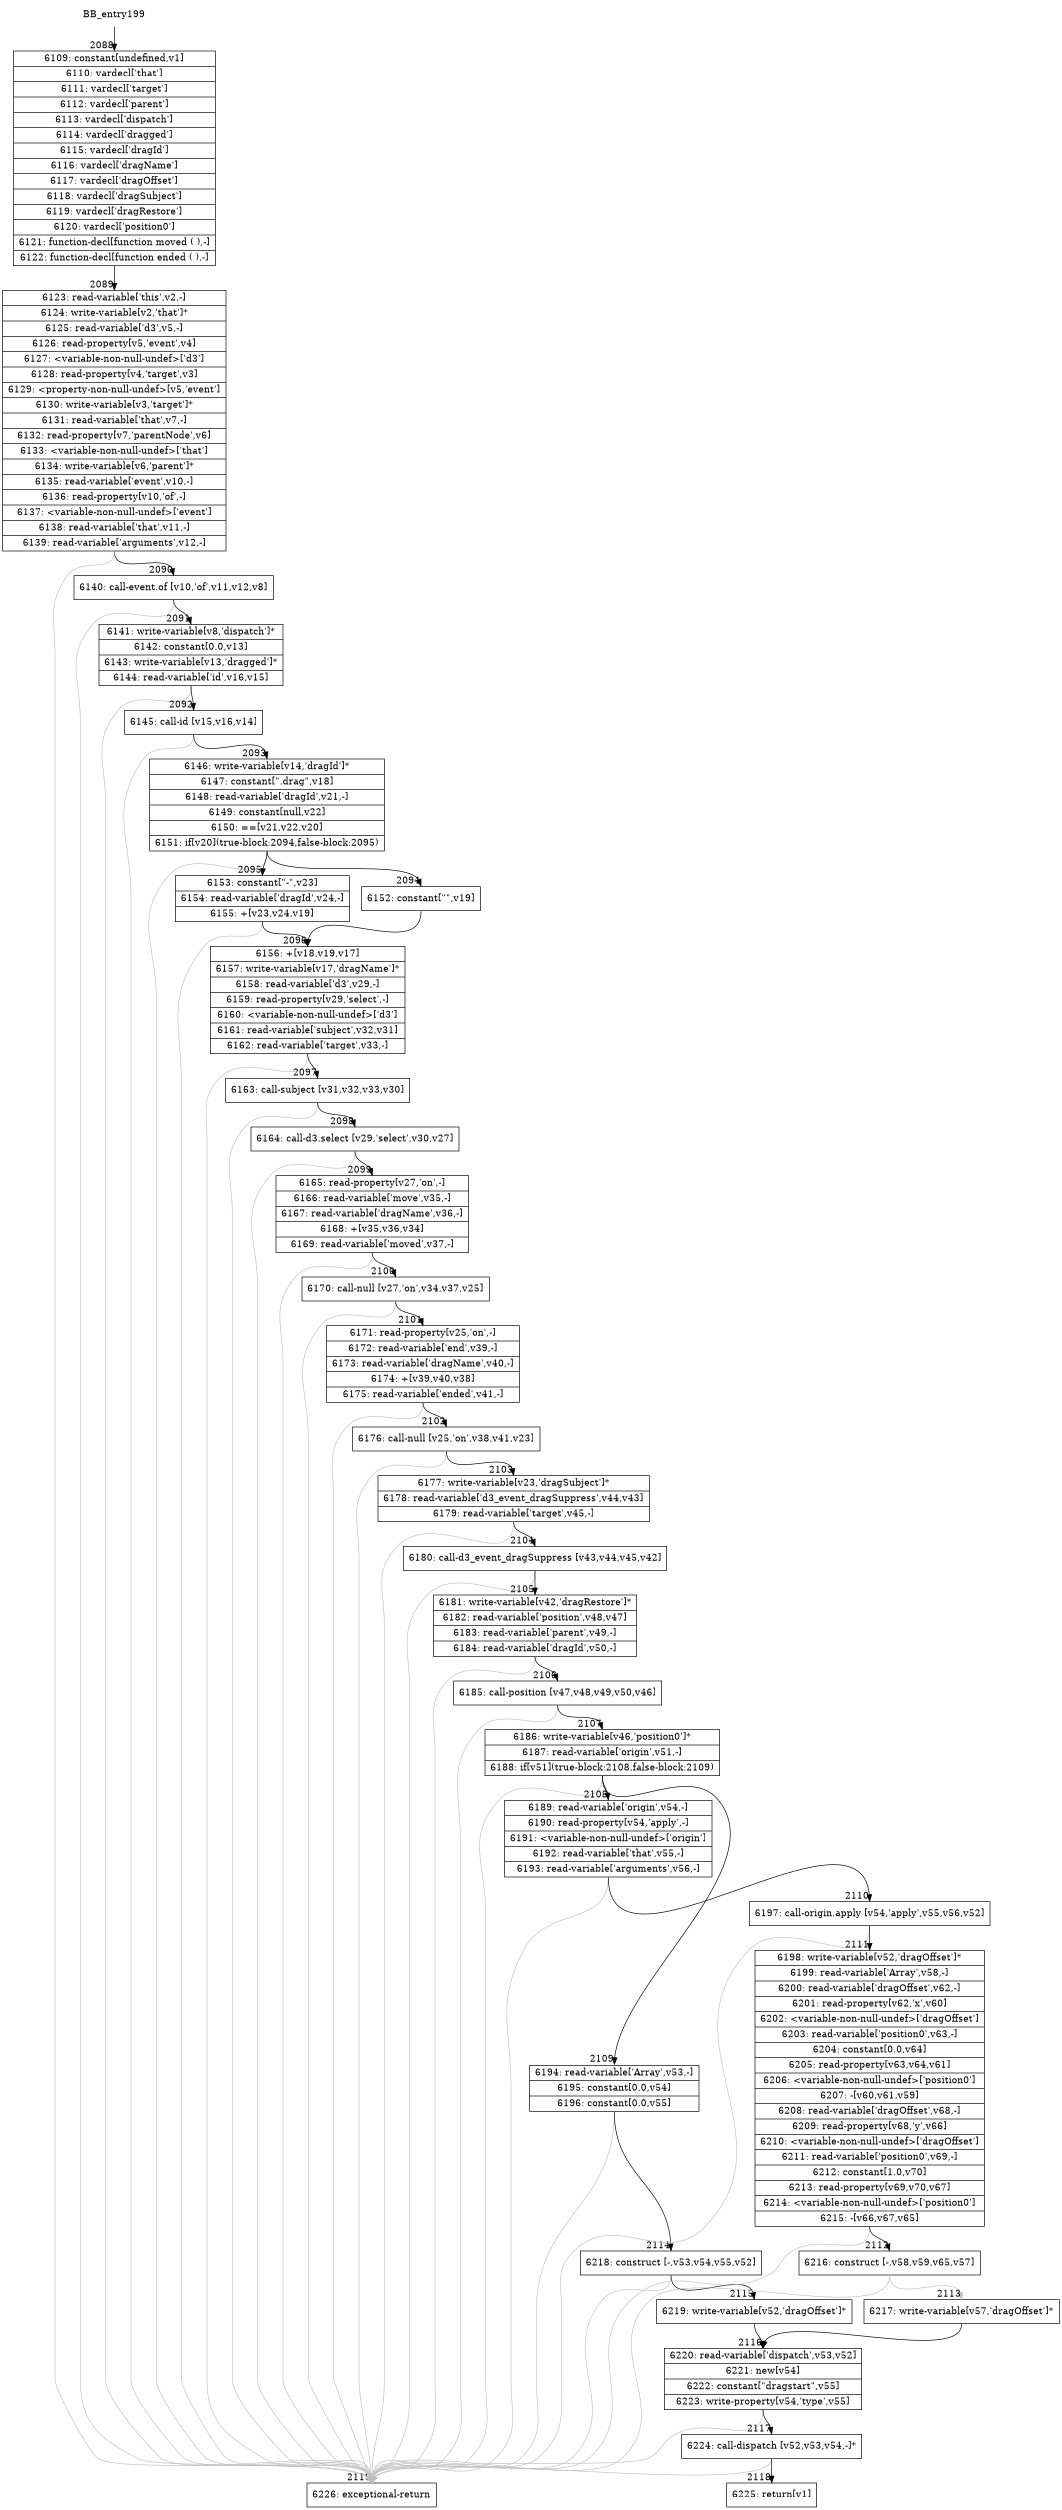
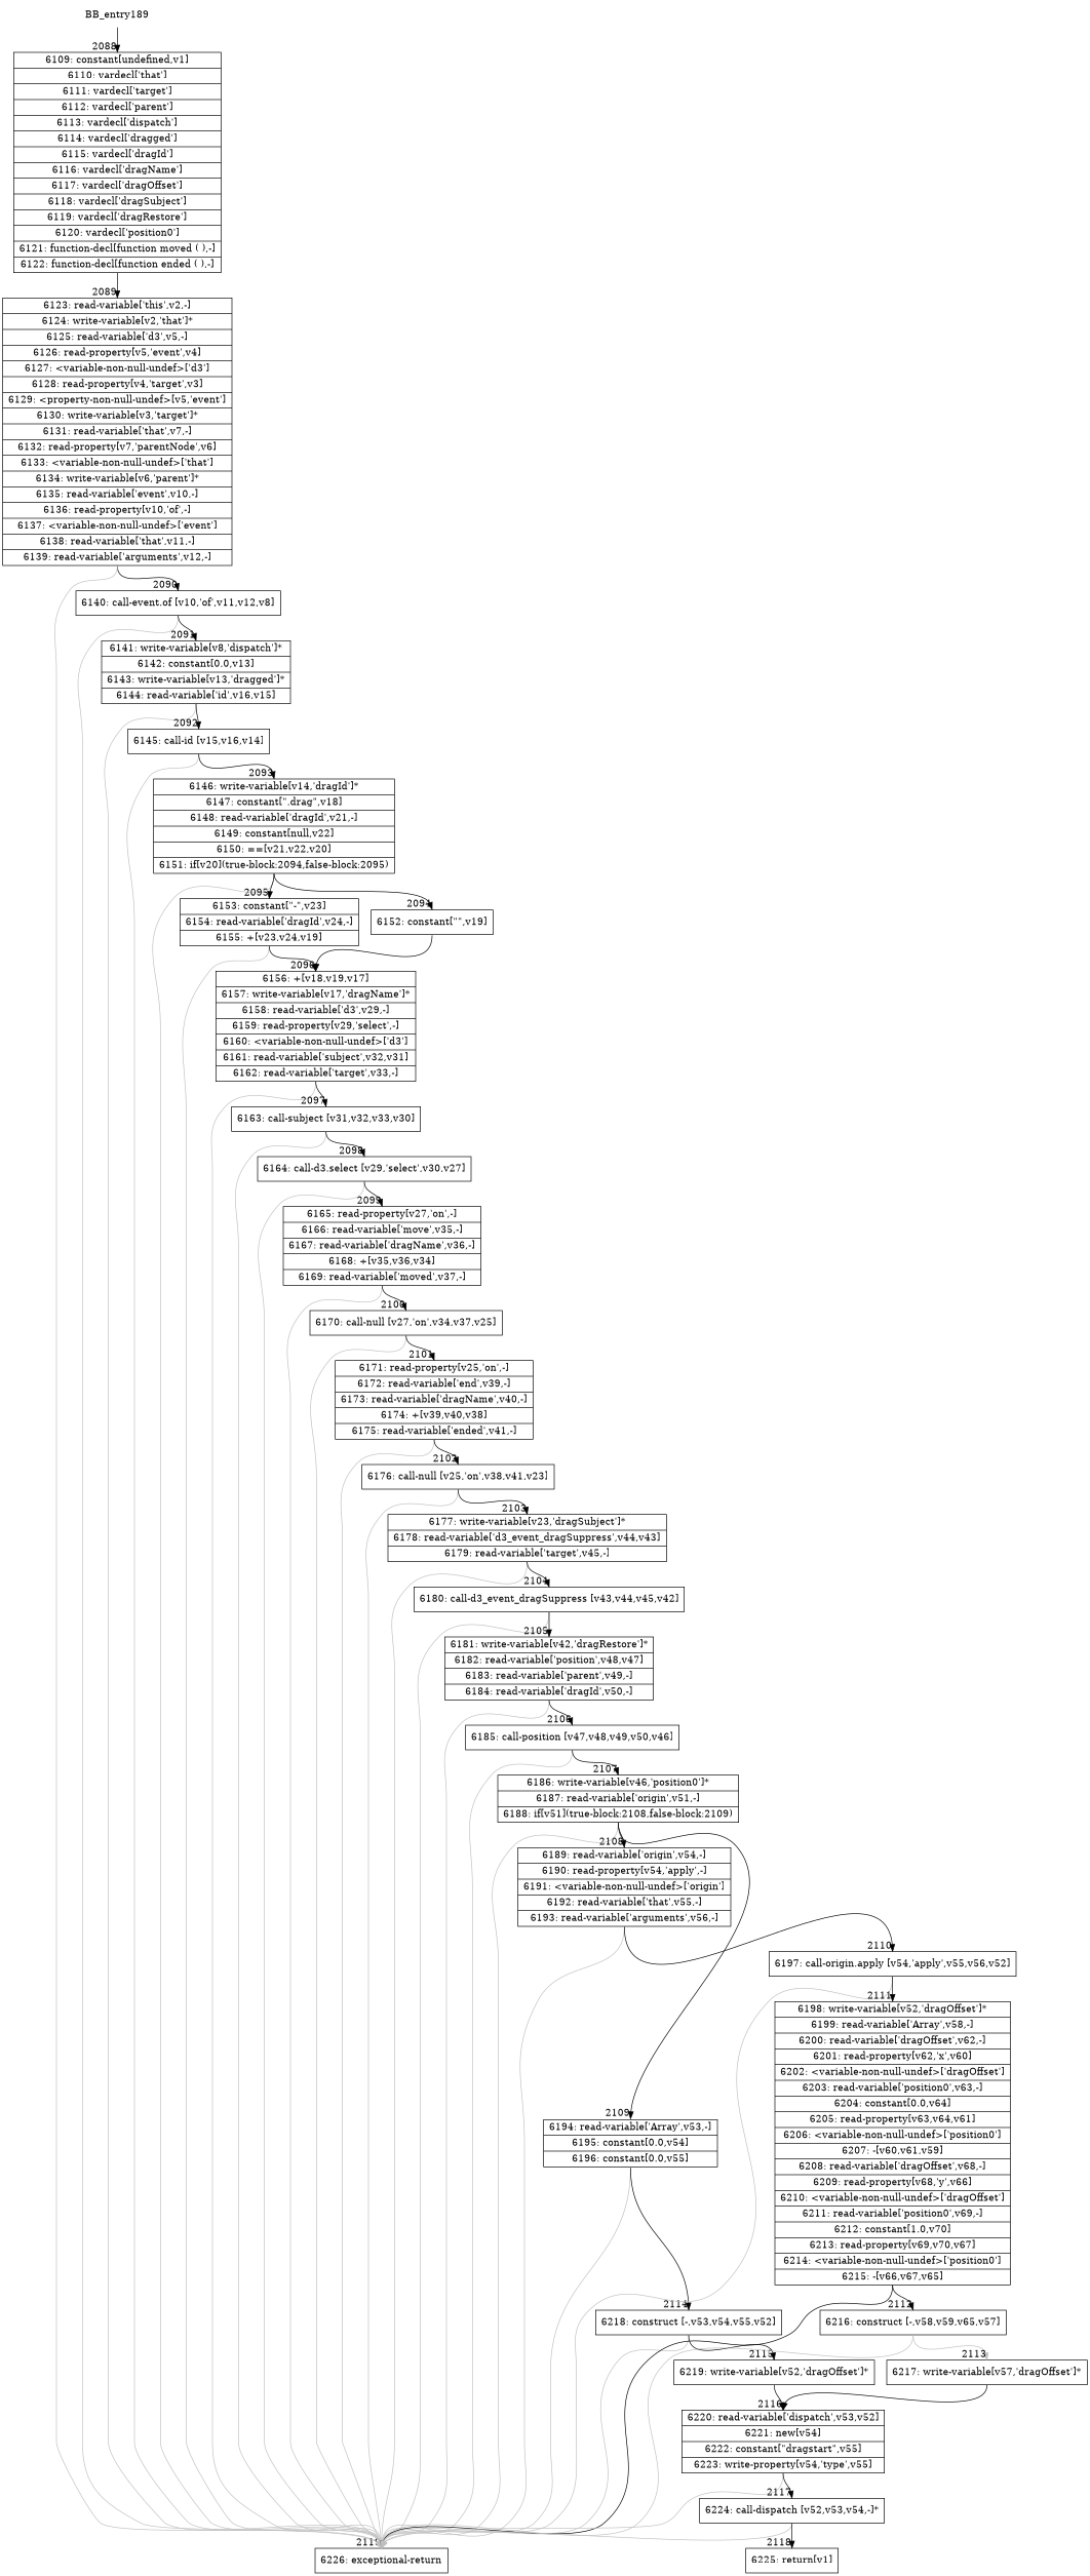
  digraph {
    rankdir=TD
    node [shape=record]
    edge [headport=n tailport=s]
-   BB_entry199 [shape=none]
+   BB_entry199 [shape=none label=BB_entry189]
    n2 [label="{6109: constant[undefined,v1]|6110: vardecl['that']|6111: vardecl['target']|6112: vardecl['parent']|6113: vardecl['dispatch']|6114: vardecl['dragged']|6115: vardecl['dragId']|6116: vardecl['dragName']|6117: vardecl['dragOffset']|6118: vardecl['dragSubject']|6119: vardecl['dragRestore']|6120: vardecl['position0']|6121: function-decl[function moved ( ),-]|6122: function-decl[function ended ( ),-]}"]
    n3 [label="{6123: read-variable['this',v2,-]|6124: write-variable[v2,'that']*|6125: read-variable['d3',v5,-]|6126: read-property[v5,'event',v4]|6127: \<variable-non-null-undef\>['d3']|6128: read-property[v4,'target',v3]|6129: \<property-non-null-undef\>[v5,'event']|6130: write-variable[v3,'target']*|6131: read-variable['that',v7,-]|6132: read-property[v7,'parentNode',v6]|6133: \<variable-non-null-undef\>['that']|6134: write-variable[v6,'parent']*|6135: read-variable['event',v10,-]|6136: read-property[v10,'of',-]|6137: \<variable-non-null-undef\>['event']|6138: read-variable['that',v11,-]|6139: read-variable['arguments',v12,-]}"]
    n4 [label="{6140: call-event.of [v10,'of',v11,v12,v8]}"]
    n5 [label="{6226: exceptional-return}"]
    n6 [label="{6141: write-variable[v8,'dispatch']*|6142: constant[0.0,v13]|6143: write-variable[v13,'dragged']*|6144: read-variable['id',v16,v15]}"]
    n7 [label="{6145: call-id [v15,v16,v14]}"]
    n8 [label="{6146: write-variable[v14,'dragId']*|6147: constant[\".drag\",v18]|6148: read-variable['dragId',v21,-]|6149: constant[null,v22]|6150: ==[v21,v22,v20]|6151: if[v20](true-block:2094,false-block:2095)}"]
    n9 [label="{6152: constant[\"\",v19]}"]
    n10 [label="{6153: constant[\"-\",v23]|6154: read-variable['dragId',v24,-]|6155: +[v23,v24,v19]}"]
    n11 [label="{6156: +[v18,v19,v17]|6157: write-variable[v17,'dragName']*|6158: read-variable['d3',v29,-]|6159: read-property[v29,'select',-]|6160: \<variable-non-null-undef\>['d3']|6161: read-variable['subject',v32,v31]|6162: read-variable['target',v33,-]}"]
    n12 [label="{6163: call-subject [v31,v32,v33,v30]}"]
    n13 [label="{6164: call-d3.select [v29,'select',v30,v27]}"]
    n14 [label="{6165: read-property[v27,'on',-]|6166: read-variable['move',v35,-]|6167: read-variable['dragName',v36,-]|6168: +[v35,v36,v34]|6169: read-variable['moved',v37,-]}"]
    n15 [label="{6170: call-null [v27,'on',v34,v37,v25]}"]
    n16 [label="{6171: read-property[v25,'on',-]|6172: read-variable['end',v39,-]|6173: read-variable['dragName',v40,-]|6174: +[v39,v40,v38]|6175: read-variable['ended',v41,-]}"]
    n17 [label="{6176: call-null [v25,'on',v38,v41,v23]}"]
    n18 [label="{6177: write-variable[v23,'dragSubject']*|6178: read-variable['d3_event_dragSuppress',v44,v43]|6179: read-variable['target',v45,-]}"]
    n19 [label="{6180: call-d3_event_dragSuppress [v43,v44,v45,v42]}"]
    n20 [label="{6181: write-variable[v42,'dragRestore']*|6182: read-variable['position',v48,v47]|6183: read-variable['parent',v49,-]|6184: read-variable['dragId',v50,-]}"]
    n21 [label="{6185: call-position [v47,v48,v49,v50,v46]}"]
    n22 [label="{6186: write-variable[v46,'position0']*|6187: read-variable['origin',v51,-]|6188: if[v51](true-block:2108,false-block:2109)}"]
    n23 [label="{6189: read-variable['origin',v54,-]|6190: read-property[v54,'apply',-]|6191: \<variable-non-null-undef\>['origin']|6192: read-variable['that',v55,-]|6193: read-variable['arguments',v56,-]}"]
    n24 [label="{6194: read-variable['Array',v53,-]|6195: constant[0.0,v54]|6196: constant[0.0,v55]}"]
    n25 [label="{6197: call-origin.apply [v54,'apply',v55,v56,v52]}"]
    n26 [label="{6218: construct [-,v53,v54,v55,v52]}"]
    n27 [label="{6198: write-variable[v52,'dragOffset']*|6199: read-variable['Array',v58,-]|6200: read-variable['dragOffset',v62,-]|6201: read-property[v62,'x',v60]|6202: \<variable-non-null-undef\>['dragOffset']|6203: read-variable['position0',v63,-]|6204: constant[0.0,v64]|6205: read-property[v63,v64,v61]|6206: \<variable-non-null-undef\>['position0']|6207: -[v60,v61,v59]|6208: read-variable['dragOffset',v68,-]|6209: read-property[v68,'y',v66]|6210: \<variable-non-null-undef\>['dragOffset']|6211: read-variable['position0',v69,-]|6212: constant[1.0,v70]|6213: read-property[v69,v70,v67]|6214: \<variable-non-null-undef\>['position0']|6215: -[v66,v67,v65]}"]
    n28 [label="{6219: write-variable[v52,'dragOffset']*}"]
    n29 [label="{6216: construct [-,v58,v59,v65,v57]}"]
    n30 [label="{6220: read-variable['dispatch',v53,v52]|6221: new[v54]|6222: constant[\"dragstart\",v55]|6223: write-property[v54,'type',v55]}"]
    n31 [label="{6217: write-variable[v57,'dragOffset']*}"]
    n32 [label="{6224: call-dispatch [v52,v53,v54,-]*}"]
    n33 [label="{6225: return[v1]}"]
    BB_entry199 -> n2 [headlabel="    2088"]
    n2 -> n3 [headlabel="      2089"]
    n3 -> n4 [headlabel="      2090"]
    n3 -> n5 [color=gray headlabel="      2119"]
    n4 -> n5 [color=gray]
    n4 -> n6 [headlabel="      2091"]
    n6 -> n5 [color=gray]
    n6 -> n7 [headlabel="      2092"]
    n7 -> n5 [color=gray]
    n7 -> n8 [headlabel="      2093"]
    n8 -> n5 [color=gray]
    n8 -> n9 [headlabel="      2094"]
    n8 -> n10 [headlabel="      2095"]
    n9 -> n11 [headlabel="      2096"]
    n10 -> n5 [color=gray]
    n10 -> n11
    n11 -> n5 [color=gray]
    n11 -> n12 [headlabel="      2097"]
    n12 -> n5 [color=gray]
    n12 -> n13 [headlabel="      2098"]
    n13 -> n5 [color=gray]
    n13 -> n14 [headlabel="      2099"]
    n14 -> n5 [color=gray]
    n14 -> n15 [headlabel="      2100"]
    n15 -> n5 [color=gray]
    n15 -> n16 [headlabel="      2101"]
    n16 -> n5 [color=gray]
    n16 -> n17 [headlabel="      2102"]
    n17 -> n5 [color=gray]
    n17 -> n18 [headlabel="      2103"]
    n18 -> n5 [color=gray]
    n18 -> n19 [headlabel="      2104"]
    n19 -> n5 [color=gray]
    n19 -> n20 [headlabel="      2105"]
    n20 -> n5 [color=gray]
    n20 -> n21 [headlabel="      2106"]
    n21 -> n5 [color=gray]
    n21 -> n22 [headlabel="      2107"]
    n22 -> n5 [color=gray]
    n22 -> n23 [headlabel="      2108"]
    n22 -> n24 [headlabel="      2109"]
    n23 -> n5 [color=gray]
    n23 -> n25 [headlabel="      2110"]
    n24 -> n5 [color=gray]
    n24 -> n26 [headlabel="      2114"]
    n25 -> n5 [color=gray]
    n25 -> n27 [headlabel="      2111"]
    n26 -> n5 [color=gray]
    n26 -> n28 [headlabel="      2115"]
-   n27 -> n5 [color=gray]
+   n27 -> n5 [color=black]
    n27 -> n29 [headlabel="      2112"]
    n28 -> n30
    n29 -> n5 [color=gray]
    n29 -> n31 [color=gray headlabel="      2113"]
    n30 -> n5 [color=gray]
    n30 -> n32 [headlabel="      2117"]
    n31 -> n30 [headlabel="      2116"]
    n32 -> n5 [color=gray]
    n32 -> n33 [headlabel="      2118"]
  }
